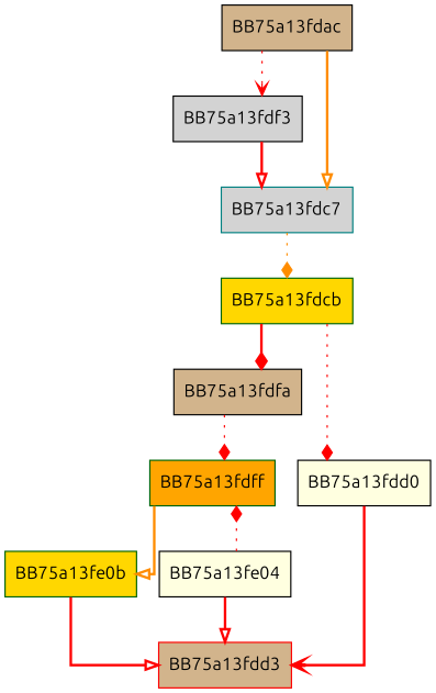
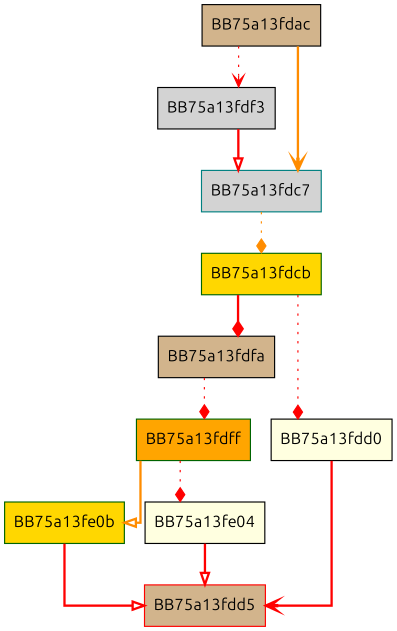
  digraph {
    fontname=Ubuntu
    splines=ortho
    node [color=black fillcolor=tan fontname=Ubuntu shape=box style=filled]
    edge [arrowhead=onormal color=red fontname=Ubuntu style=bold]
    BB75a13fdf3 [fillcolor=lightgrey]
    BB75a13fdac
    BB75a13fdc7 [color=teal fillcolor=lightgrey]
    BB75a13fdcb [color=darkgreen fillcolor=gold]
    BB75a13fdfa
    BB75a13fdd0 [fillcolor=lightyellow]
-   BB75a13fdd3 [color=red]
+   BB75a13fdd3 [color=red label=BB75a13fdd5]
    BB75a13fdff [color=darkgreen fillcolor=orange]
    BB75a13fe0b [color=darkgreen fillcolor=gold]
    BB75a13fe04 [fillcolor=lightyellow]
    BB75a13fdf3 -> BB75a13fdc7
    BB75a13fdac -> BB75a13fdf3 [arrowhead=vee style=dotted]
-   BB75a13fdac -> BB75a13fdc7 [color=darkorange]
+   BB75a13fdac -> BB75a13fdc7 [arrowhead=vee color=darkorange]
    BB75a13fdc7 -> BB75a13fdcb [arrowhead=diamond color=darkorange style=dotted]
    BB75a13fdcb -> BB75a13fdfa [arrowhead=diamond]
    BB75a13fdcb -> BB75a13fdd0 [arrowhead=diamond style=dotted]
    BB75a13fdfa -> BB75a13fdff [arrowhead=diamond style=dotted]
    BB75a13fdd0 -> BB75a13fdd3 [arrowhead=vee]
    BB75a13fdff -> BB75a13fe0b [color=darkorange]
-   BB75a13fe04 -> BB75a13fdff [arrowhead=diamond style=dotted]
+   BB75a13fdff -> BB75a13fe04 [arrowhead=diamond style=dotted]
    BB75a13fe0b -> BB75a13fdd3
    BB75a13fe04 -> BB75a13fdd3
  }
